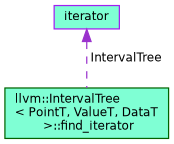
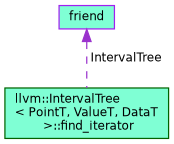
  digraph {
    node [fillcolor=aquamarine fontname=Helvetica fontsize=10 shape=record style=filled]
    n1 [color=darkgreen fontcolor=black height=0.2 label="llvm::IntervalTree\l\< PointT, ValueT, DataT\l \>::find_iterator" width=0.4]
-   n2 [color=purple height=0.2 label=iterator width=0.4]
+   n2 [color=purple height=0.2 label=friend width=0.4]
    n2 -> n1 [color=darkorchid3 dir=back fontname=Helvetica fontsize=10 label=" IntervalTree" labelfontname=Helvetica labelfontsize=10 style=dashed]
  }
